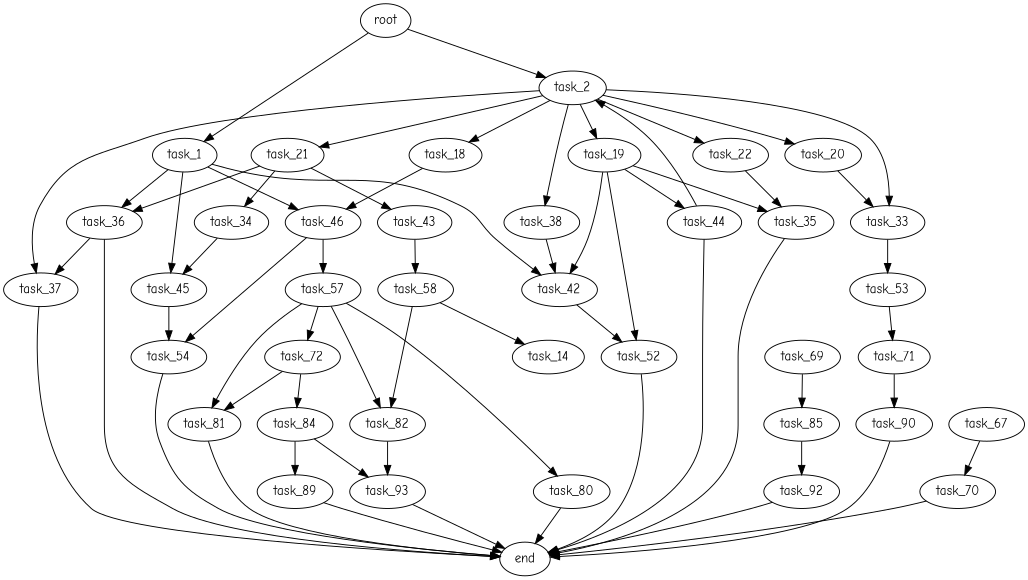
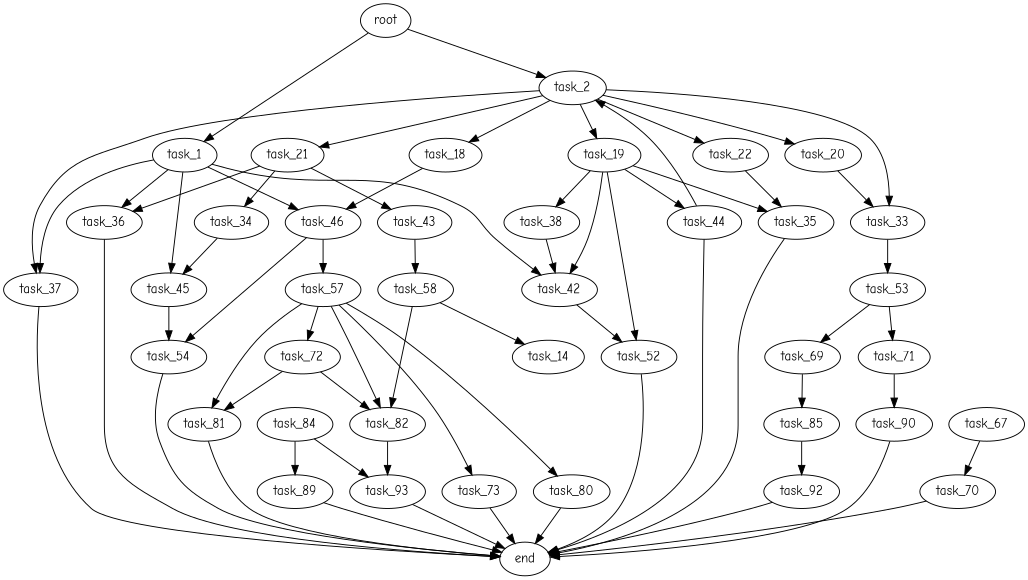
  digraph {
    fontname="Comic Neue"
    node [fontname="Comic Neue"]
    edge [fontname="Comic Neue"]
    root
    task_1
    task_2
    task_36
    task_37
    task_42
    task_45
    task_46
    task_38
    task_18
    task_19
    task_20
    task_21
    task_22
    task_33
    end
    task_52
    task_54
    task_57
    task_44
    task_35
    task_34
    task_43
    task_53
    task_82
    task_72
+   task_73
    task_80
    task_81
    task_58
    task_69
    task_71
    n33 [label=task_14]
    task_85
    task_90
    task_93
    task_67
    task_70
    task_84
    task_92
    task_89
    root -> task_1
    root -> task_2
    task_1 -> task_36
-   task_36 -> task_37
+   task_1 -> task_37
    task_1 -> task_42
    task_1 -> task_45
    task_1 -> task_46
    task_2 -> task_37
-   task_2 -> task_38
+   task_19 -> task_38
    task_2 -> task_18
    task_2 -> task_19
    task_2 -> task_20
    task_2 -> task_21
    task_2 -> task_22
    task_2 -> task_33
    task_36 -> end
    task_37 -> end
    task_42 -> task_52
    task_45 -> task_54
    task_46 -> task_54
    task_46 -> task_57
    task_38 -> task_42
    task_18 -> task_46
    task_19 -> task_42
    task_19 -> task_52
    task_19 -> task_44
    task_19 -> task_35
    task_20 -> task_33
    task_21 -> task_36
    task_21 -> task_34
    task_21 -> task_43
    task_22 -> task_35
    task_33 -> task_53
    task_52 -> end
    task_54 -> end
    task_57 -> task_82
    task_57 -> task_72
+   task_57 -> task_73
    task_57 -> task_80
    task_57 -> task_81
    task_44 -> task_2
    task_44 -> end
    task_35 -> end
    task_34 -> task_45
    task_43 -> task_58
+   task_53 -> task_69
    task_53 -> task_71
    task_82 -> task_93
    task_72 -> task_81
-   task_72 -> task_84
+   task_72 -> task_82
+   task_73 -> end
    task_80 -> end
    task_81 -> end
    task_58 -> task_82
    task_58 -> n33
    task_69 -> task_85
    task_71 -> task_90
    task_85 -> task_92
    task_90 -> end
    task_93 -> end
    task_67 -> task_70
    task_70 -> end
    task_84 -> task_93
    task_84 -> task_89
    task_92 -> end
    task_89 -> end
  }
